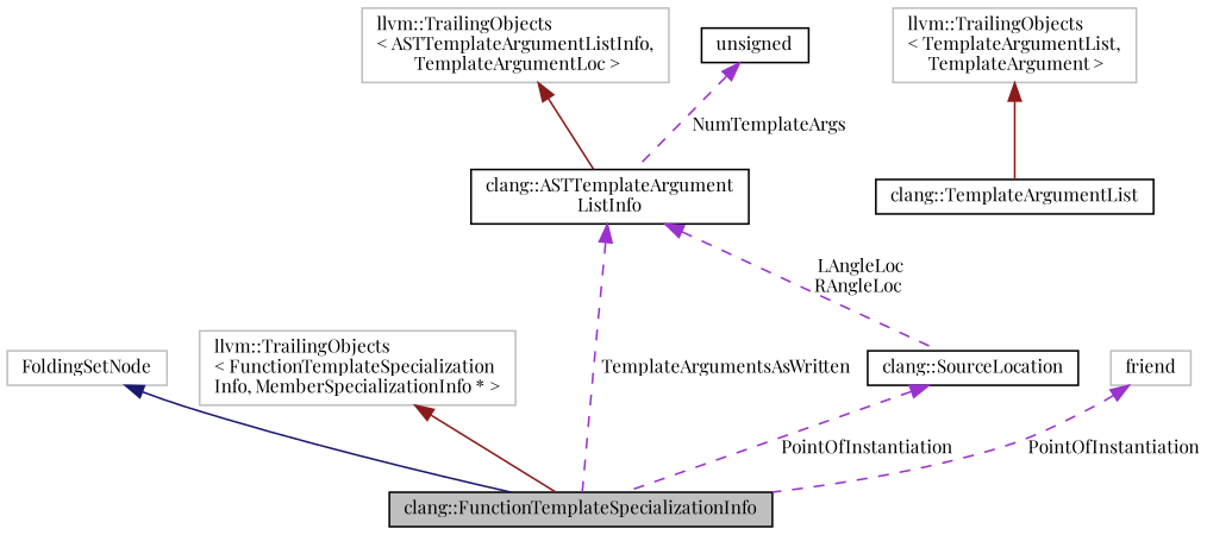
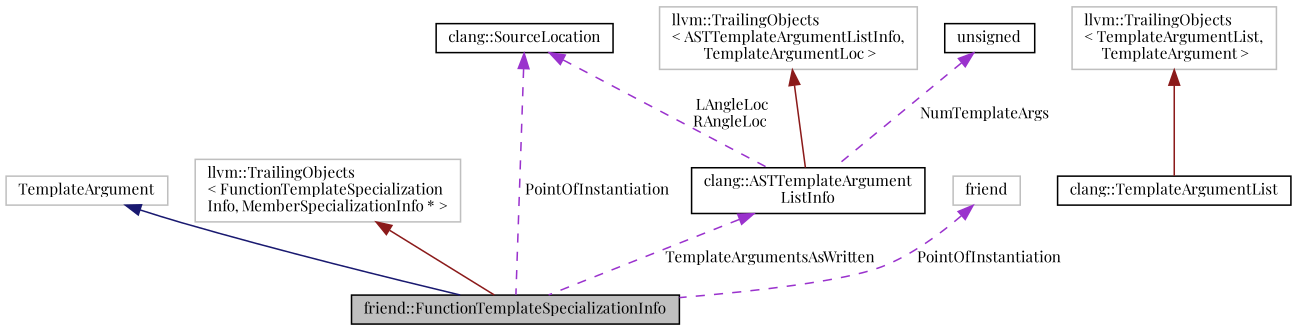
  digraph {
    fontname="Playfair Display"
    rankdir=TB
    node [color=black fontname="Playfair Display" fontsize=10 shape=record]
    edge [color=darkorchid3 dir=back fontname="Playfair Display" fontsize=10 labelfontname=Helvetica labelfontsize=10 style=dashed]
-   n1 [fillcolor=grey75 fontcolor=black height=0.2 label="clang::FunctionTemplateSpecializationInfo" style=filled width=0.4]
-   n2 [color=grey75 height=0.2 label=FoldingSetNode width=0.4]
+   n1 [fillcolor=grey75 fontcolor=black height=0.2 label="friend::FunctionTemplateSpecializationInfo" style=filled width=0.4]
+   n2 [color=grey75 height=0.2 label=TemplateArgument width=0.4]
    n3 [color=grey75 height=0.2 label="llvm::TrailingObjects\l\< FunctionTemplateSpecialization\lInfo, MemberSpecializationInfo * \>" width=0.4]
    n4 [height=0.2 label="clang::SourceLocation" width=0.4]
    n5 [height=0.2 label="clang::ASTTemplateArgument\lListInfo" width=0.4]
    n6 [height=0.2 label="clang::TemplateArgumentList" width=0.4]
    n7 [color=grey75 height=0.2 label="llvm::TrailingObjects\l\< TemplateArgumentList,\l TemplateArgument \>" width=0.4]
    n8 [color=grey75 height=0.2 label=friend width=0.4]
    n9 [color=grey75 height=0.2 label="llvm::TrailingObjects\l\< ASTTemplateArgumentListInfo,\l TemplateArgumentLoc \>" width=0.4]
    n10 [height=0.2 label=unsigned width=0.4]
    n2 -> n1 [color=midnightblue style=solid]
    n3 -> n1 [color=firebrick4 style=solid]
    n4 -> n1 [label=" PointOfInstantiation"]
-   n5 -> n4 [label=" LAngleLoc\nRAngleLoc"]
+   n4 -> n5 [label=" LAngleLoc\nRAngleLoc"]
    n5 -> n1 [label=" TemplateArgumentsAsWritten"]
    n7 -> n6 [color=firebrick4 style=solid]
    n8 -> n1 [label=" PointOfInstantiation"]
    n9 -> n5 [color=firebrick4 style=solid]
    n10 -> n5 [label=" NumTemplateArgs"]
  }
